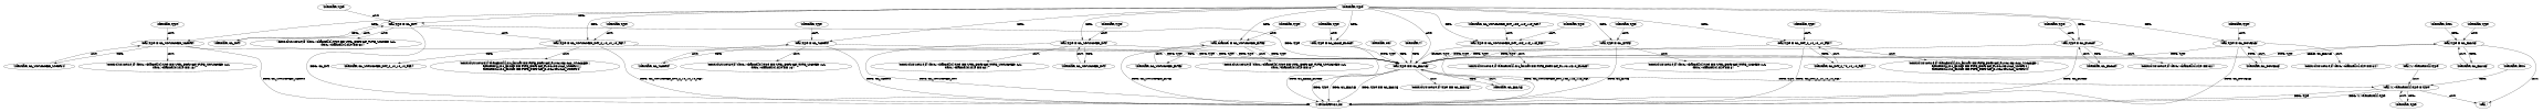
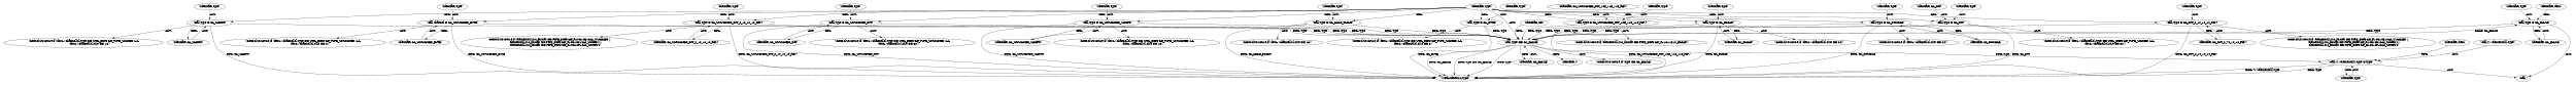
  digraph {
    n1 [label="(Call,v->elements[i].type = type)"]
    n2 [label="(Identifier,type)"]
    n3 [label="(Call,)"]
-   n4 [label="(MethodReturn,int)"]
+   n4 [label="(MethodReturn,type)"]
    n5 [label="(Call,type == GL_FALSE)"]
    n6 [label="(Call,type = GL_FALSE)"]
    n7 [label="(ControlStructure,if (type == GL_FALSE))"]
    n8 [label="(Identifier,GL_FALSE)"]
    n9 [label="(Identifier,GL_FALSE)"]
    n10 [label="(Call,type = GL_INT)"]
    n11 [label="(ControlStructure,if (desc->channel[0].type == UTIL_FORMAT_TYPE_SIGNED &&\n               desc->channel[0].size == 32))"]
    n12 [label="(Identifier,GL_INT)"]
    n13 [label="(Call,type = GL_UNSIGNED_INT_10F_11F_11F_REV)"]
    n14 [label="(ControlStructure,if (elements[i].src_format == PIPE_FORMAT_R11G11B10_FLOAT))"]
    n15 [label="(Identifier,GL_UNSIGNED_INT_10F_11F_11F_REV)"]
    n16 [label="(Call,type = GL_UNSIGNED_INT_2_10_10_10_REV)"]
    n17 [label="(ControlStructure,if (elements[i].src_format == PIPE_FORMAT_R10G10B10A2_USCALED ||\n               elements[i].src_format == PIPE_FORMAT_R10G10B10A2_UNORM ||\n               elements[i].src_format == PIPE_FORMAT_B10G10R10A2_UNORM))"]
    n18 [label="(Identifier,GL_UNSIGNED_INT_2_10_10_10_REV)"]
    n19 [label="(Call,type = GL_UNSIGNED_SHORT)"]
-   n20 [label="(Identifier,GL_UNSIGNED_UNORM)"]
+   n20 [label="(Identifier,GL_UNSIGNED_SHORT)"]
    n21 [label="(ControlStructure,if (desc->channel[0].type == UTIL_FORMAT_TYPE_UNSIGNED &&\n               desc->channel[0].size == 16))"]
    n22 [label="(Call,type = GL_SHORT)"]
    n23 [label="(ControlStructure,if (desc->channel[0].type == UTIL_FORMAT_TYPE_SIGNED &&\n               desc->channel[0].size == 16))"]
    n24 [label="(Identifier,GL_SHORT)"]
    n25 [label="(Call,type = GL_UNSIGNED_INT)"]
    n26 [label="(ControlStructure,if (desc->channel[0].type == UTIL_FORMAT_TYPE_UNSIGNED &&\n               desc->channel[0].size == 32))"]
    n27 [label="(Identifier,GL_UNSIGNED_INT)"]
    n28 [label="(Call,channel = GL_UNSIGNED_BYTE)"]
    n29 [label="(Identifier,GL_UNSIGNED_BYTE)"]
    n30 [label="(ControlStructure,if (desc->channel[0].type == UTIL_FORMAT_TYPE_UNSIGNED &&\n                 desc->channel[0].size == 8))"]
    n31 [label="(Call,type = GL_HALF_FLOAT)"]
+   n32 [label="(ControlStructure,if (desc->channel[0].size == 16))"]
    n33 [label="(Call,type = GL_INT_2_10_10_10_REV)"]
    n34 [label="(Identifier,GL_INT_2_70_10_10_REV)"]
    n35 [label="(ControlStructure,if (elements[i].src_format == PIPE_FORMAT_R10G10B10A2_SSCALED ||\n               elements[i].src_format == PIPE_FORMAT_R10G10B10A2_SNORM ||\n               elements[i].src_format == PIPE_FORMAT_B10G10R10A2_SNORM))"]
    n36 [label="(Call,type = GL_FLOAT)"]
    n37 [label="(Identifier,GL_FLOAT)"]
    n38 [label="(ControlStructure,if (desc->channel[0].size == 32))"]
    n39 [label="(Call,type = GL_BYTE)"]
    n40 [label="(ControlStructure,if (desc->channel[0].type == UTIL_FORMAT_TYPE_SIGNED &&\n               desc->channel[0].size == 8))"]
    n41 [label="(Call,type = GL_DOUBLE)"]
    n42 [label="(Identifier,GL_DOUBLE)"]
    n43 [label="(ControlStructure,if (desc->channel[0].size == 64))"]
    n44 [label="(Identifier,type)"]
    n45 [label="(Identifier,type)"]
    n46 [label="(Identifier,type)"]
    n47 [label="(Identifier,ctx)"]
    n48 [label="(Identifier,type)"]
    n49 [label="(Identifier,type)"]
    n50 [label="(Identifier,type)"]
    n51 [label="(Identifier,type)"]
    n52 [label="(Identifier,type)"]
    n53 [label="(Identifier,desc)"]
    n54 [label="(Identifier,type)"]
    n55 [label="(Identifier,type)"]
    n56 [label="(Call,v->elements[i].type)"]
    n57 [label="(Identifier,v)"]
    n58 [label="(Identifier,type)"]
    n59 [label="(Identifier,type)"]
    n60 [label="(Identifier,type)"]
    n61 [label="(Identifier,desc)"]
    n62 [label="(Identifier,type)"]
    n1 -> n2 [label="CFG: "]
    n1 -> n3 [label="AST: "]
    n1 -> n4 [label="DDG: v->elements[i].type"]
    n1 -> n4 [label="DDG: type"]
    n2 -> n1 [label="AST: "]
    n5 -> n1 [label="DDG: type"]
    n5 -> n4 [label="DDG: GL_FALSE"]
    n5 -> n4 [label="DDG: type == GL_FALSE"]
    n5 -> n4 [label="DDG: type"]
    n5 -> n6 [label="HALF: GL_FALSE"]
    n5 -> n7 [label="AST: "]
    n5 -> n8 [label="CFG: "]
    n6 -> n3 [label="AST: "]
    n6 -> n5 [label="DDG: type"]
    n6 -> n9 [label="CFG: "]
    n8 -> n5 [label="AST: "]
    n9 -> n6 [label="AST: "]
    n10 -> n4 [label="DDG: GL_INT"]
    n10 -> n5 [label="DDG: type"]
    n10 -> n11 [label="AST: "]
-   n10 -> n12 [label="CFG: "]
    n12 -> n10 [label="AST: "]
    n13 -> n4 [label="DDG: GL_UNSIGNED_INT_10F_11F_11F_REV"]
-   n13 -> n5 [label="FLOAT: type"]
+   n13 -> n5 [label="DDG: type"]
    n13 -> n14 [label="AST: "]
    n15 -> n13 [label="AST: "]
    n16 -> n4 [label="DDG: GL_UNSIGNED_INT_2_10_10_10_REV"]
    n16 -> n5 [label="DDG: type"]
    n16 -> n17 [label="AST: "]
    n16 -> n18 [label="CFG: "]
-   n10 -> n16 [label="AST: "]
+   n18 -> n16 [label="AST: "]
    n19 -> n4 [label="DDG: GL_UNSIGNED_SHORT"]
    n19 -> n5 [label="DDG: type"]
    n19 -> n20 [label="CFG: "]
    n19 -> n21 [label="AST: "]
    n20 -> n19 [label="AST: "]
    n22 -> n4 [label="DDG: GL_SHORT"]
    n22 -> n5 [label="DDG: type"]
    n22 -> n23 [label="AST: "]
    n22 -> n24 [label="CFG: "]
    n24 -> n22 [label="AST: "]
    n25 -> n4 [label="DDG: GL_UNSIGNED_INT"]
    n25 -> n5 [label="DDG: type"]
    n25 -> n26 [label="AST: "]
    n25 -> n27 [label="CFG: "]
    n27 -> n25 [label="AST: "]
    n28 -> n4 [label="DDG: GL_UNSIGNED_BYTE"]
    n28 -> n5 [label="DDG: type"]
    n28 -> n29 [label="CFG: "]
    n28 -> n30 [label="AST: "]
    n29 -> n28 [label="AST: "]
    n31 -> n4 [label="DDG: GL_HALF_FLOAT"]
    n31 -> n5 [label="DDG: type"]
+   n31 -> n32 [label="AST: "]
    n33 -> n4 [label="DDG: GL_INT_2_10_10_10_REV"]
    n33 -> n5 [label="DDG: type"]
    n33 -> n34 [label="CFG: "]
    n33 -> n35 [label="AST: "]
    n34 -> n33 [label="AST: "]
    n36 -> n4 [label="DDG: GL_FLOAT"]
    n36 -> n5 [label="DDG: type"]
    n36 -> n37 [label="CFG: "]
    n36 -> n38 [label="AST: "]
    n37 -> n36 [label="AST: "]
    n39 -> n4 [label="DDG: GL_BYTE"]
    n39 -> n5 [label="DDG: type"]
    n39 -> n40 [label="AST: "]
    n41 -> n4 [label="DDG: GL_DOUBLE"]
    n41 -> n5 [label="DDG: type"]
-   n41 -> n42 [label="DDG: "]
+   n41 -> n42 [label="CFG: "]
    n41 -> n43 [label="AST: "]
    n42 -> n41 [label="AST: "]
    n44 -> n16 [label="AST: "]
    n45 -> n36 [label="AST: "]
    n46 -> n13 [label="AST: "]
    n47 -> n5 [label="CFG: "]
    n48 -> n22 [label="AST: "]
    n49 -> n25 [label="AST: "]
    n50 -> n39 [label="AST: "]
    n51 -> n19 [label="AST: "]
    n52 -> n28 [label="AST: "]
    n53 -> n6 [label="CFG: "]
    n54 -> n31 [label="AST: "]
    n55 -> n10 [label="AST: "]
    n56 -> n1 [label="AST: "]
-   n57 -> n5 [label="CFG: "]
+   n5 -> n57 [label="CFG: "]
    n58 -> n5 [label="AST: "]
    n58 -> n10 [label="CFG: "]
    n58 -> n13 [label="CFG: "]
    n58 -> n16 [label="CFG: "]
    n58 -> n19 [label="CFG: "]
    n58 -> n22 [label="CFG: "]
    n58 -> n25 [label="CFG: "]
    n58 -> n28 [label="CFG: "]
    n58 -> n31 [label="CFG: "]
    n58 -> n33 [label="CFG: "]
    n58 -> n36 [label="CFG: "]
    n58 -> n39 [label="CFG: "]
    n58 -> n41 [label="CFG: "]
    n59 -> n41 [label="AST: "]
    n60 -> n33 [label="AST: "]
    n61 -> n1 [label="CFG: "]
    n62 -> n6 [label="AST: "]
  }
